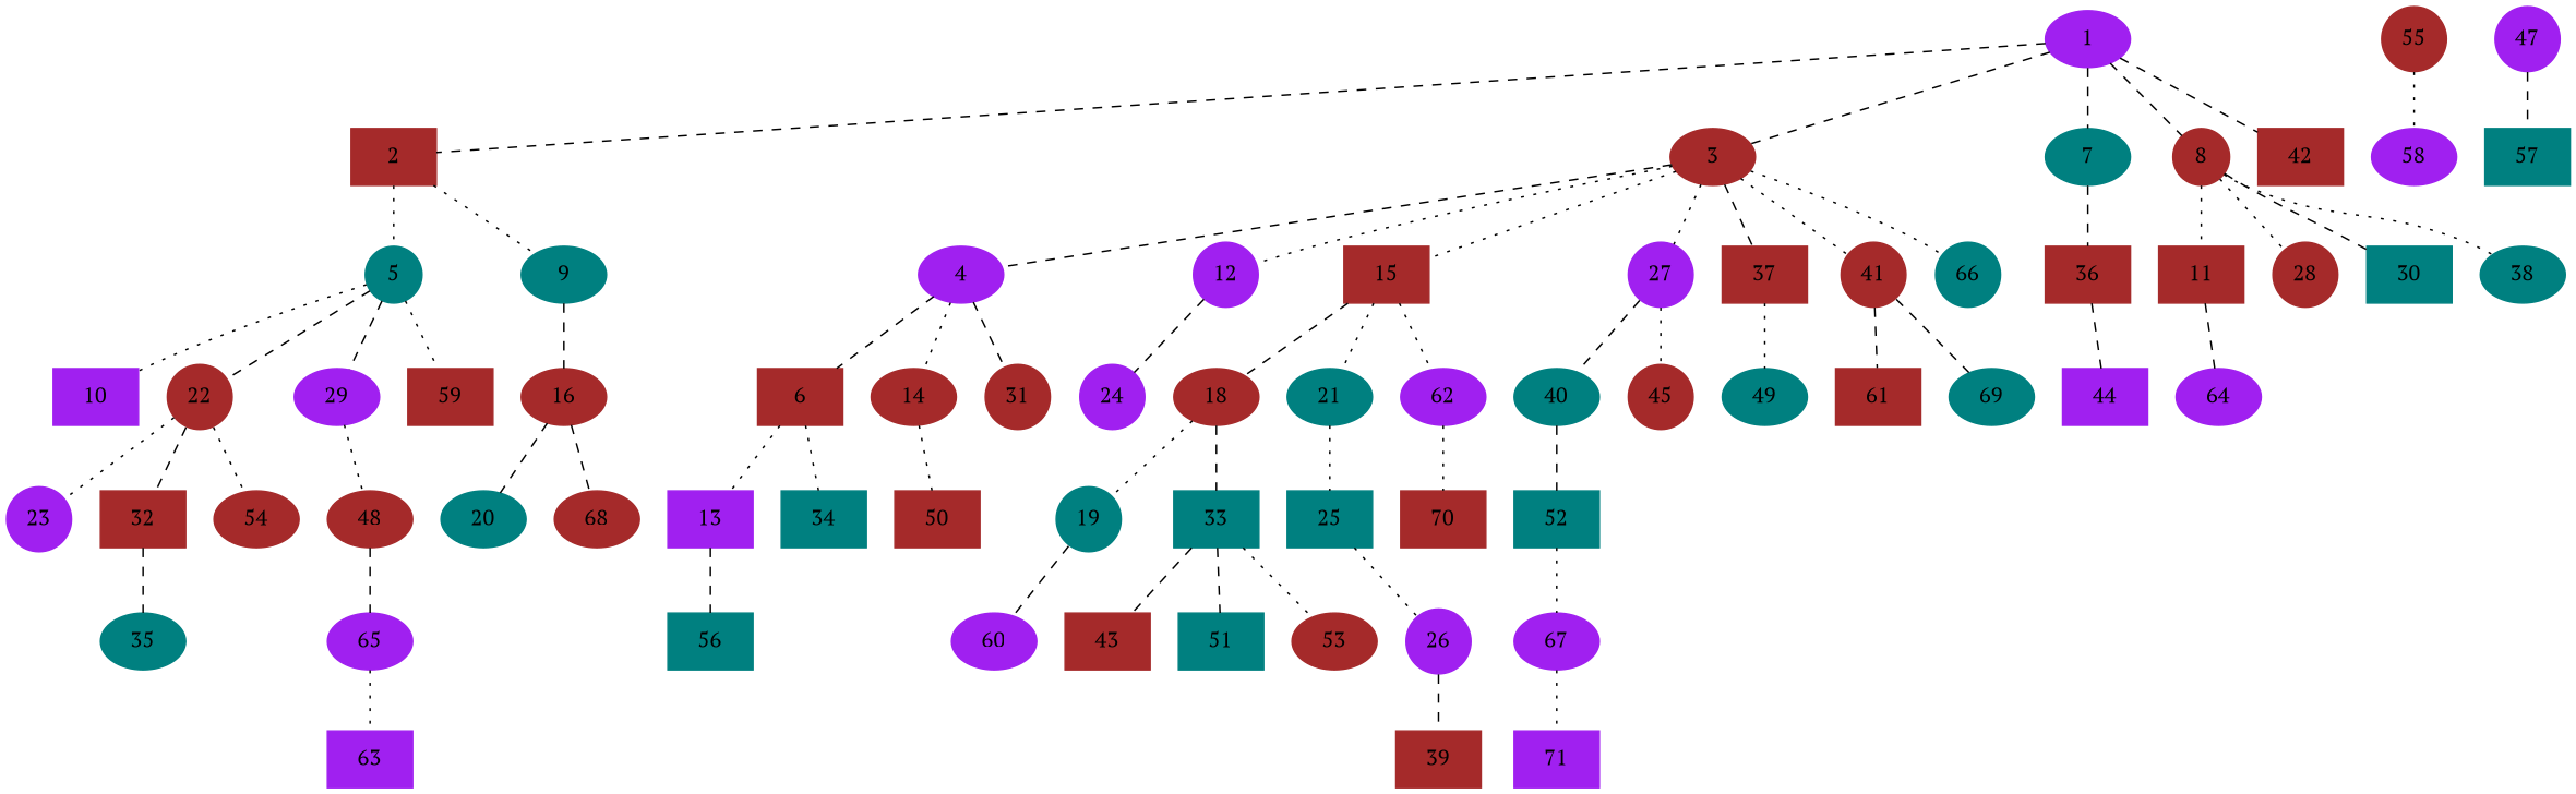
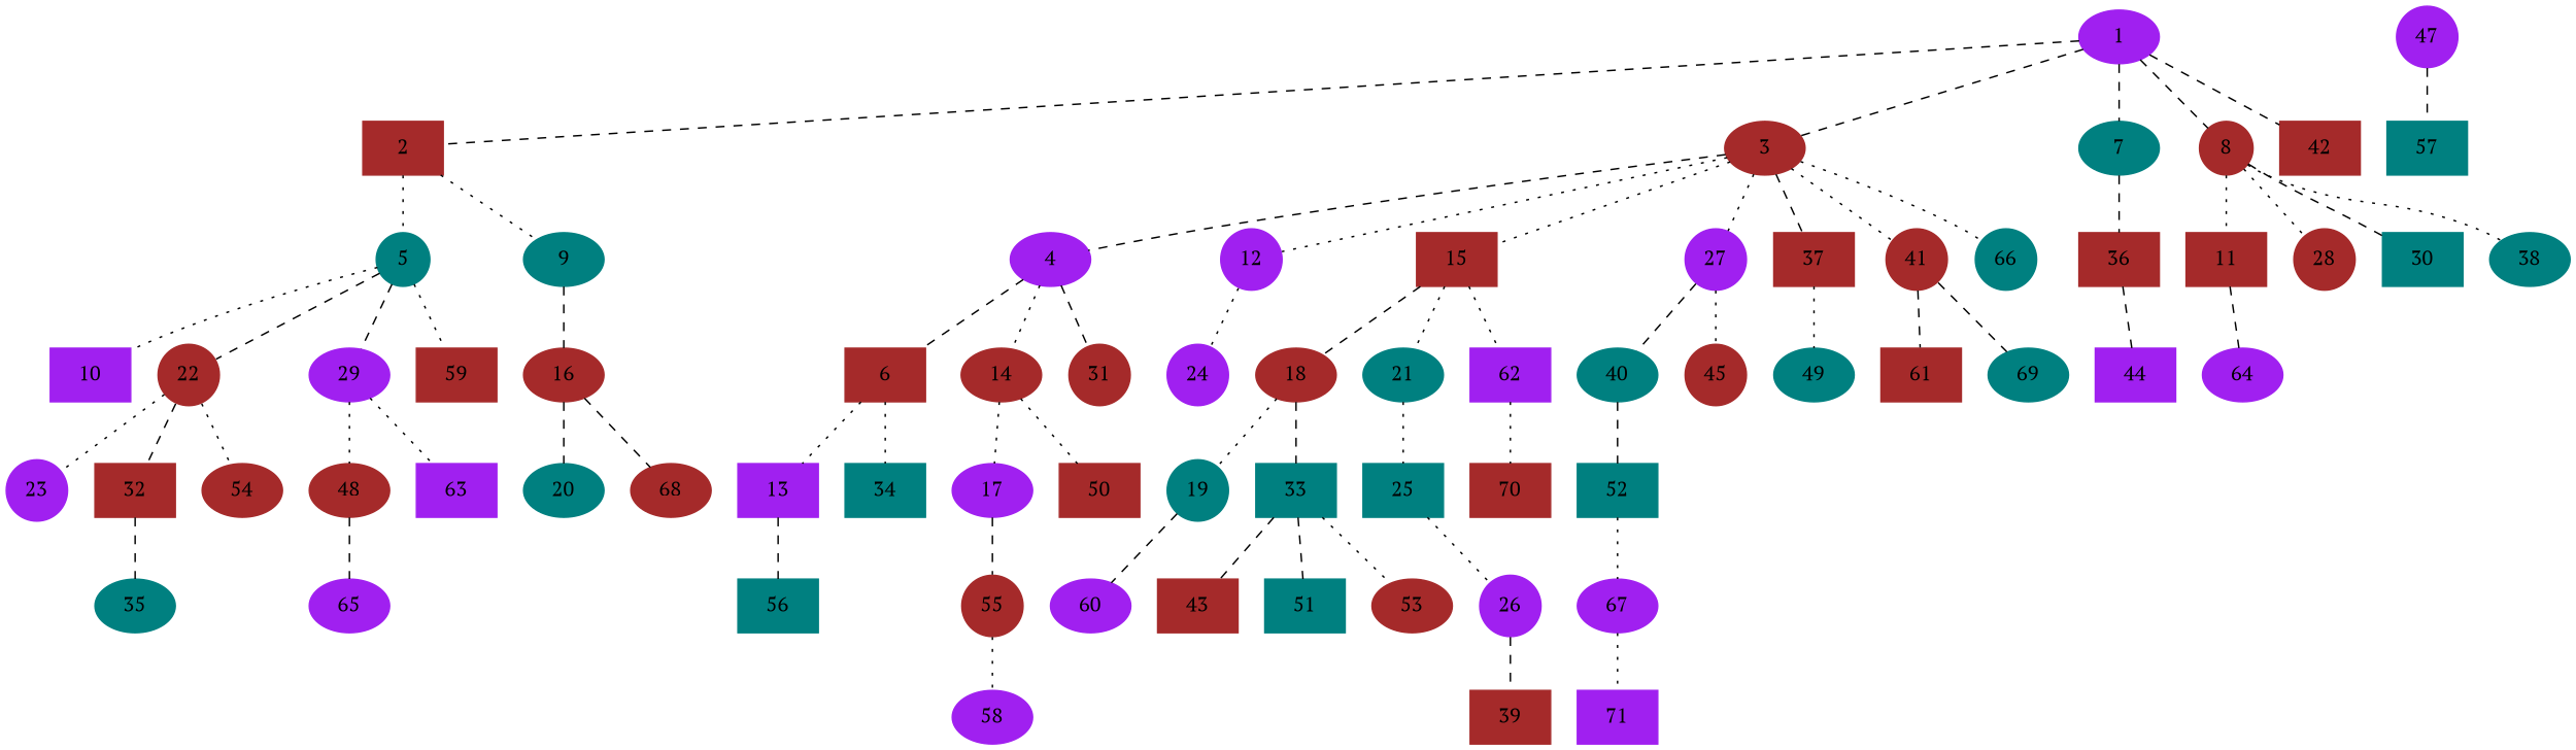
  graph {
    fontname="PT Serif"
    node [color=brown fontname="PT Serif" shape=ellipse style=filled]
    edge [fontname="PT Serif" style=dashed weight=1.0]
    1 [color=purple]
    2 [shape=box]
    3
    7 [color=teal]
    8 [shape=circle]
    42 [shape=box]
    5 [color=teal shape=circle]
    9 [color=teal]
    4 [color=purple]
    12 [color=purple shape=circle]
    15 [shape=box]
    27 [color=purple shape=circle]
    37 [shape=box]
    41 [shape=circle]
    66 [color=teal shape=circle]
    36 [shape=box]
    11 [shape=box]
    28 [shape=circle]
    30 [color=teal shape=box]
    38 [color=teal]
    10 [color=purple shape=box]
    22 [shape=circle]
    29 [color=purple]
    59 [shape=box]
    16
    6 [shape=box]
    14
    31 [shape=circle]
    24 [color=purple shape=circle]
    18
    21 [color=teal]
-   62 [color=purple]
+   62 [color=purple shape=box]
    40 [color=teal]
    45 [shape=circle]
    49 [color=teal]
    61 [shape=box]
    69 [color=teal]
    13 [color=purple shape=box]
    34 [color=teal shape=box]
+   17 [color=purple]
    50 [shape=box]
    23 [color=purple shape=circle]
    32 [shape=box]
    54
    48
    63 [color=purple shape=box]
    56 [color=teal shape=box]
    44 [color=purple shape=box]
    64 [color=purple]
    20 [color=teal]
    68
    55 [shape=circle]
    19 [color=teal shape=circle]
    33 [color=teal shape=box]
    25 [color=teal shape=box]
    70 [shape=box]
    58 [color=purple]
    60 [color=purple]
    43 [shape=box]
    51 [color=teal shape=box]
    53
    26 [color=purple shape=circle]
    35 [color=teal]
    39 [shape=box]
    52 [color=teal shape=box]
    65 [color=purple]
    67 [color=purple]
    47 [color=purple shape=circle]
    57 [color=teal shape=box]
    71 [color=purple shape=box]
    1 -- 2
    1 -- 3
    1 -- 7
    1 -- 8
    1 -- 42
    2 -- 5 [style=dotted weight=3.0]
    2 -- 9 [style=dotted]
    3 -- 4
    3 -- 12 [style=dotted]
    3 -- 15 [style=dotted]
    3 -- 27 [style=dotted]
    3 -- 37
    3 -- 41 [style=dotted]
    3 -- 66 [style=dotted]
    7 -- 36
    8 -- 11 [style=dotted weight=3.0]
    8 -- 28 [style=dotted]
    8 -- 30
    8 -- 38 [style=dotted]
    5 -- 10 [style=dotted]
    5 -- 22
    5 -- 29
    5 -- 59 [style=dotted]
    9 -- 16 [weight=2.0]
    4 -- 6
    4 -- 14 [style=dotted]
    4 -- 31
-   12 -- 24
+   12 -- 24 [style=dotted]
    15 -- 18
    15 -- 21 [style=dotted]
    15 -- 62 [style=dotted]
    27 -- 40
    27 -- 45 [style=dotted weight=2.0]
    37 -- 49 [style=dotted]
    41 -- 61
    41 -- 69
    36 -- 44
    11 -- 64
    22 -- 23 [style=dotted weight=2.0]
    22 -- 32
    22 -- 54 [style=dotted]
    29 -- 48 [style=dotted]
-   65 -- 63 [style=dotted]
+   29 -- 63 [style=dotted]
    16 -- 20
    16 -- 68
    6 -- 13 [style=dotted]
    6 -- 34 [style=dotted]
+   14 -- 17 [style=dotted]
    14 -- 50 [style=dotted]
    18 -- 19 [style=dotted]
    18 -- 33
    21 -- 25 [style=dotted]
    62 -- 70 [style=dotted]
    40 -- 52
    13 -- 56
+   17 -- 55
    32 -- 35
    48 -- 65 [weight=2.0]
    55 -- 58 [style=dotted]
    19 -- 60
    33 -- 43 [weight=2.0]
    33 -- 51
    33 -- 53 [style=dotted]
    25 -- 26 [style=dotted]
    26 -- 39
    52 -- 67 [style=dotted]
    67 -- 71 [style=dotted]
    47 -- 57
  }
